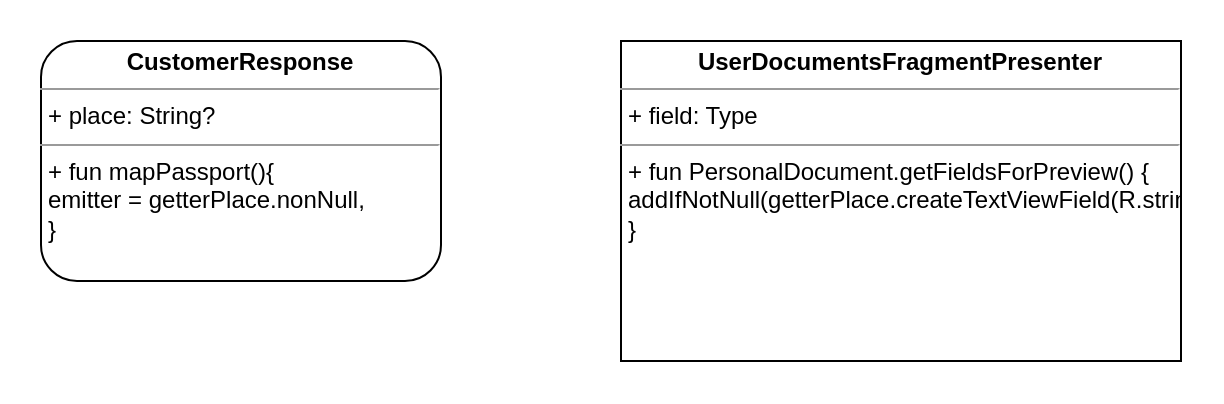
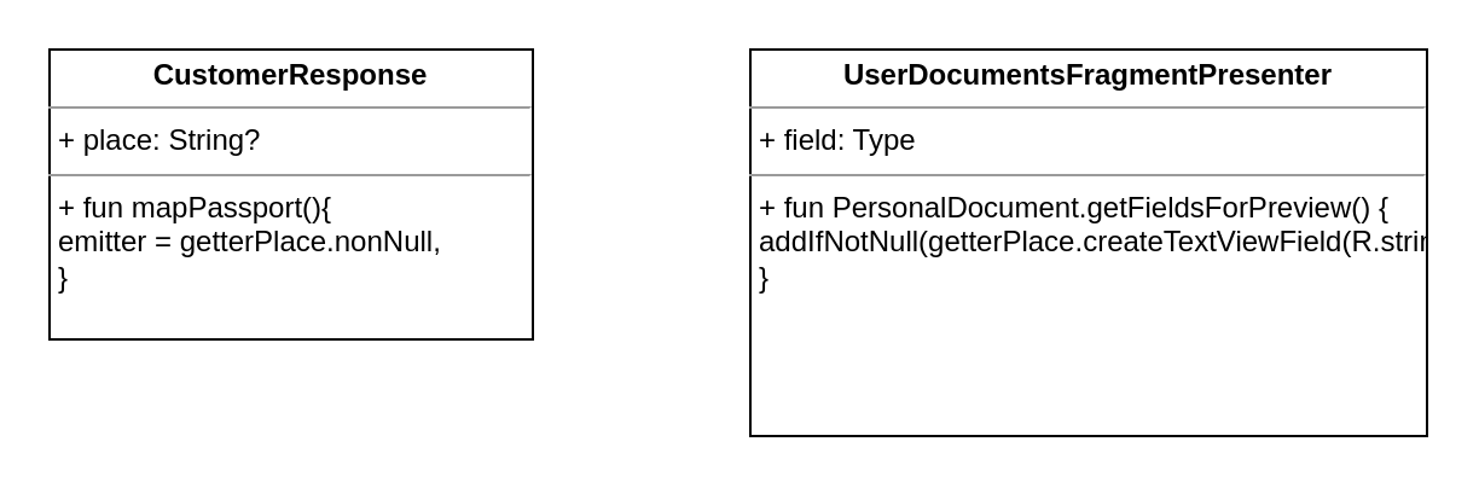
  <mxCell id="0" />
  <mxCell id="1" parent="0" />
- <mxCell id="2" value="&lt;p style=&quot;margin: 0px ; margin-top: 4px ; text-align: center&quot;&gt;&lt;b&gt;CustomerResponse&lt;/b&gt;&lt;/p&gt;&lt;hr size=&quot;1&quot;&gt;&lt;p style=&quot;margin: 0px ; margin-left: 4px&quot;&gt;+ place: String?&lt;/p&gt;&lt;hr size=&quot;1&quot;&gt;&lt;p style=&quot;margin: 0px ; margin-left: 4px&quot;&gt;+ fun mapPassport(){&lt;/p&gt;&lt;p style=&quot;margin: 0px ; margin-left: 4px&quot;&gt;emitter = getterPlace.nonNull,&lt;br&gt;&lt;/p&gt;&lt;p style=&quot;margin: 0px ; margin-left: 4px&quot;&gt;}&lt;br&gt;&lt;/p&gt;" style="verticalAlign=top;align=left;overflow=fill;fontSize=12;fontFamily=Helvetica;html=1;rounded=1;" vertex="1" parent="1"><mxGeometry x="20" y="20" width="200" height="120" as="geometry" /></mxCell>
+ <mxCell id="2" value="&lt;p style=&quot;margin: 0px ; margin-top: 4px ; text-align: center&quot;&gt;&lt;b&gt;CustomerResponse&lt;/b&gt;&lt;/p&gt;&lt;hr size=&quot;1&quot;&gt;&lt;p style=&quot;margin: 0px ; margin-left: 4px&quot;&gt;+ place: String?&lt;/p&gt;&lt;hr size=&quot;1&quot;&gt;&lt;p style=&quot;margin: 0px ; margin-left: 4px&quot;&gt;+ fun mapPassport(){&lt;/p&gt;&lt;p style=&quot;margin: 0px ; margin-left: 4px&quot;&gt;emitter = getterPlace.nonNull,&lt;br&gt;&lt;/p&gt;&lt;p style=&quot;margin: 0px ; margin-left: 4px&quot;&gt;}&lt;br&gt;&lt;/p&gt;" style="verticalAlign=top;align=left;overflow=fill;fontSize=12;fontFamily=Helvetica;html=1;" vertex="1" parent="1"><mxGeometry x="20" y="20" width="200" height="120" as="geometry" /></mxCell>
  <mxCell id="3" value="&lt;p style=&quot;margin: 0px ; margin-top: 4px ; text-align: center&quot;&gt;&lt;b&gt;UserDocumentsFragmentPresenter&lt;/b&gt;&lt;/p&gt;&lt;hr size=&quot;1&quot;&gt;&lt;p style=&quot;margin: 0px ; margin-left: 4px&quot;&gt;+ field: Type&lt;/p&gt;&lt;hr size=&quot;1&quot;&gt;&lt;p style=&quot;margin: 0px ; margin-left: 4px&quot;&gt;+ fun PersonalDocument.getFieldsForPreview() {&lt;/p&gt;&lt;p style=&quot;margin: 0px ; margin-left: 4px&quot;&gt;addIfNotNull(getterPlace.createTextViewField(R.string.passport_issuing_authority_text))&lt;/p&gt;&lt;p style=&quot;margin: 0px ; margin-left: 4px&quot;&gt;}&lt;br&gt;&lt;/p&gt;" style="verticalAlign=top;align=left;overflow=fill;fontSize=12;fontFamily=Helvetica;html=1;" vertex="1" parent="1"><mxGeometry x="310" y="20" width="280" height="160" as="geometry" /></mxCell>
